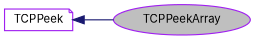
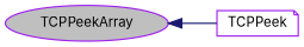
  digraph {
    rankdir=LR
    fontname=Inter
    node [color=purple fontname=Inter fontsize=10 style=filled]
    n1 [fillcolor=grey75 fontcolor=black height=0.2 label=TCPPeekArray shape=ellipse width=0.4]
    n2 [fillcolor=white height=0.2 label=TCPPeek shape=note width=0.4]
-   n2 -> n1 [color=midnightblue dir=back fontname=Inter fontsize=10 labelfontname=Helvetica labelfontsize=10 style=solid]
+   n1 -> n2 [color=midnightblue dir=back fontname=Inter fontsize=10 labelfontname=Helvetica labelfontsize=10 style=solid]
  }
